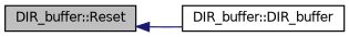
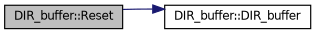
  digraph {
    rankdir=LR
    node [color=black fontname=Helvetica fontsize=10 shape=record style=filled]
    n1 [fillcolor=grey75 fontcolor=black height=0.2 label="DIR_buffer::Reset" width=0.4]
    n2 [fillcolor=white height=0.2 label="DIR_buffer::DIR_buffer" width=0.4]
-   n1 -> n2 [color=midnightblue dir=back fontname=Helvetica fontsize=10 labelfontname=Helvetica labelfontsize=10 style=solid]
+   n2 -> n1 [color=midnightblue dir=back fontname=Helvetica fontsize=10 labelfontname=Helvetica labelfontsize=10 style=solid]
  }
